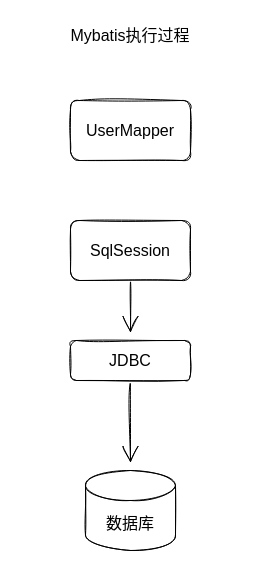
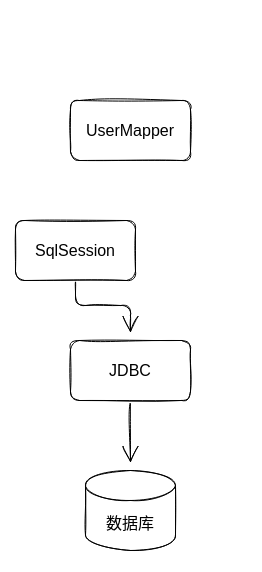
  <mxCell id="0" />
  <mxCell id="1" parent="0" />
  <mxCell id="2" value="UserMapper" style="rounded=1;whiteSpace=wrap;html=1;sketch=1;fontFamily=Helvetica;fontSize=16;" parent="1" vertex="1"><mxGeometry x="70" y="100" width="120" height="60" as="geometry" /></mxCell>
  <mxCell id="3" style="edgeStyle=orthogonalEdgeStyle;rounded=1;sketch=1;hachureGap=4;orthogonalLoop=1;jettySize=auto;html=1;exitX=0.5;exitY=1;exitDx=0;exitDy=0;fontFamily=Helvetica;fontSize=16;endArrow=open;startSize=14;endSize=14;sourcePerimeterSpacing=8;targetPerimeterSpacing=8;" parent="1" source="4" target="6" edge="1"><mxGeometry relative="1" as="geometry" /></mxCell>
- <mxCell id="4" value="SqlSession" style="rounded=1;whiteSpace=wrap;html=1;sketch=1;hachureGap=4;fontFamily=Helvetica;fontSize=16;" parent="1" vertex="1"><mxGeometry x="70" y="220" width="120" height="60" as="geometry" /></mxCell>
+ <mxCell id="4" value="SqlSession" style="rounded=1;whiteSpace=wrap;html=1;sketch=1;hachureGap=4;fontFamily=Helvetica;fontSize=16;" parent="1" vertex="1"><mxGeometry x="15" y="220" width="120" height="60" as="geometry" /></mxCell>
  <mxCell id="5" style="edgeStyle=orthogonalEdgeStyle;rounded=1;sketch=1;hachureGap=4;orthogonalLoop=1;jettySize=auto;html=1;exitX=0.5;exitY=1;exitDx=0;exitDy=0;fontFamily=Helvetica;fontSize=16;endArrow=open;startSize=14;endSize=14;sourcePerimeterSpacing=8;targetPerimeterSpacing=8;" parent="1" source="6" target="7" edge="1"><mxGeometry relative="1" as="geometry" /></mxCell>
- <mxCell id="6" value="JDBC" style="rounded=1;whiteSpace=wrap;html=1;sketch=1;hachureGap=4;fontFamily=Helvetica;fontSize=16;glass=0;" parent="1" vertex="1"><mxGeometry x="70" y="340" width="120" height="40" as="geometry" /></mxCell>
+ <mxCell id="6" value="JDBC" style="rounded=1;whiteSpace=wrap;html=1;sketch=1;hachureGap=4;fontFamily=Helvetica;fontSize=16;glass=0;" parent="1" vertex="1"><mxGeometry x="70" y="340" width="120" height="60" as="geometry" /></mxCell>
  <mxCell id="7" value="数据库" style="shape=cylinder3;whiteSpace=wrap;html=1;boundedLbl=1;backgroundOutline=1;size=15;rounded=1;glass=0;sketch=1;hachureGap=4;fontFamily=Helvetica;fontSize=16;" parent="1" vertex="1"><mxGeometry x="85" y="470" width="90" height="80" as="geometry" /></mxCell>
- <mxCell id="8" value="Mybatis执行过程" style="text;html=1;strokeColor=none;fillColor=none;align=center;verticalAlign=middle;whiteSpace=wrap;rounded=0;glass=0;sketch=1;hachureGap=4;fontFamily=Helvetica;fontSize=16;" parent="1" vertex="1"><mxGeometry x="20" y="20" width="220" height="30" as="geometry" /></mxCell>
